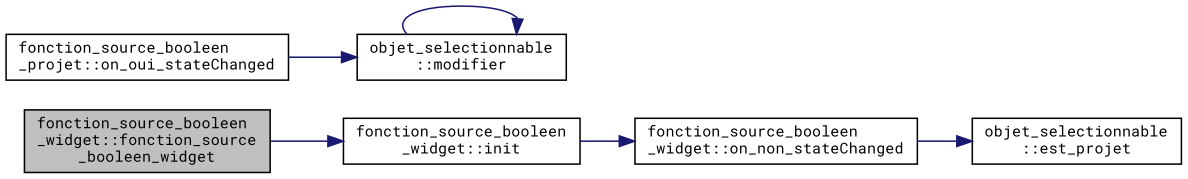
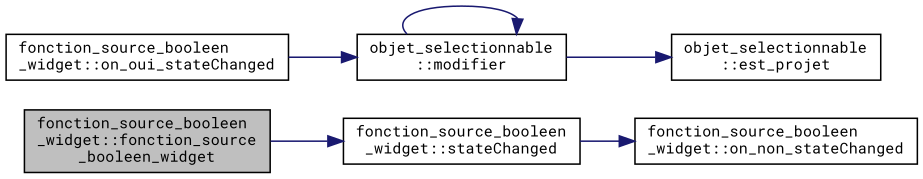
  digraph {
    fontname="Roboto Mono"
    rankdir=LR
    node [color=black fillcolor=white fontname="Roboto Mono" fontsize=10 shape=record style=filled]
    edge [color=midnightblue fontname="Roboto Mono" fontsize=10 labelfontname=Helvetica labelfontsize=10 style=solid]
    n1 [fillcolor=grey75 fontcolor=black height=0.2 label="fonction_source_booleen\l_widget::fonction_source\l_booleen_widget" width=0.4]
-   n2 [height=0.2 label="fonction_source_booleen\l_widget::init" width=0.4]
+   n2 [height=0.2 label="fonction_source_booleen\l_widget::stateChanged" width=0.4]
    n3 [height=0.2 label="fonction_source_booleen\l_widget::on_non_stateChanged" width=0.4]
-   n4 [height=0.2 label="fonction_source_booleen\l_projet::on_oui_stateChanged" width=0.4]
+   n4 [height=0.2 label="fonction_source_booleen\l_widget::on_oui_stateChanged" width=0.4]
    n5 [height=0.2 label="objet_selectionnable\l::modifier" width=0.4]
    n6 [height=0.2 label="objet_selectionnable\l::est_projet" width=0.4]
    n1 -> n2
    n2 -> n3
    n4 -> n5
    n5 -> n5
-   n3 -> n6
+   n5 -> n6
  }
